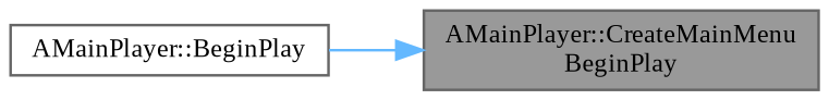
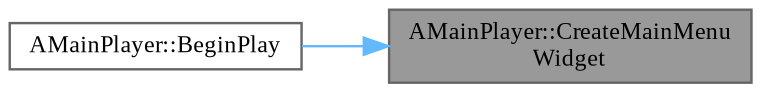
  digraph {
    rankdir=RL
    fontname="Liberation Serif"
    node [fontname="Liberation Serif" fontsize=10 shape=box style=filled]
-   n1 [color=gray40 fillcolor=grey60 fontcolor=black height=0.2 label="AMainPlayer::CreateMainMenu\lBeginPlay" width=0.4]
+   n1 [color=gray40 fillcolor=grey60 fontcolor=black height=0.2 label="AMainPlayer::CreateMainMenu\lWidget" width=0.4]
    n2 [color=grey40 fillcolor=white height=0.2 label="AMainPlayer::BeginPlay" width=0.4]
    n1 -> n2 [color=steelblue1 dir=back fontname="Liberation Serif" fontsize=10 labelfontname=Helvetica labelfontsize=10 style=solid]
  }
